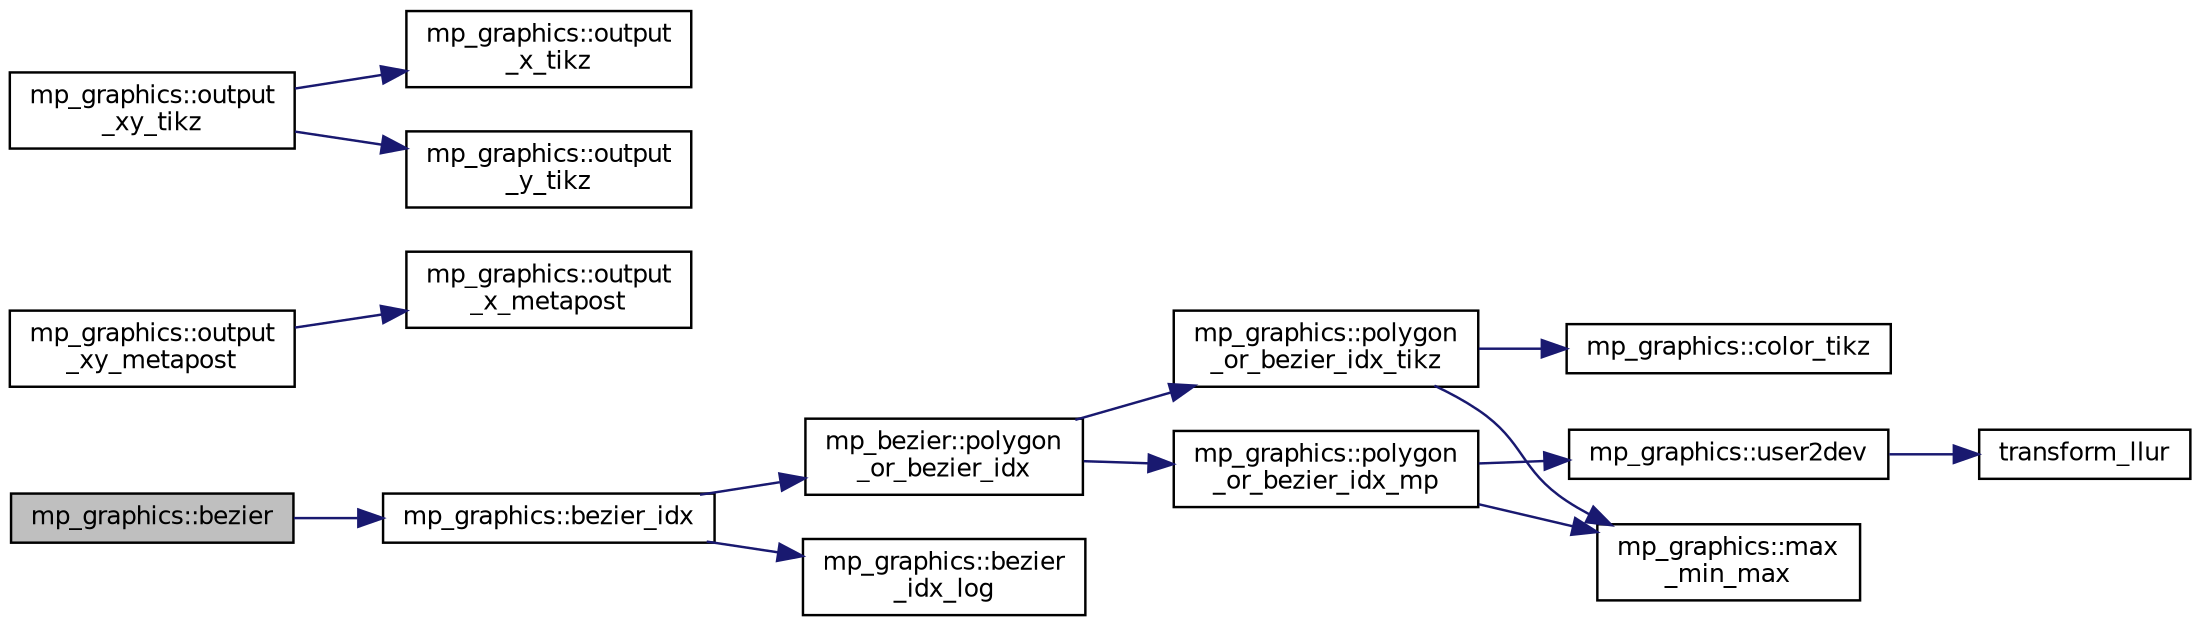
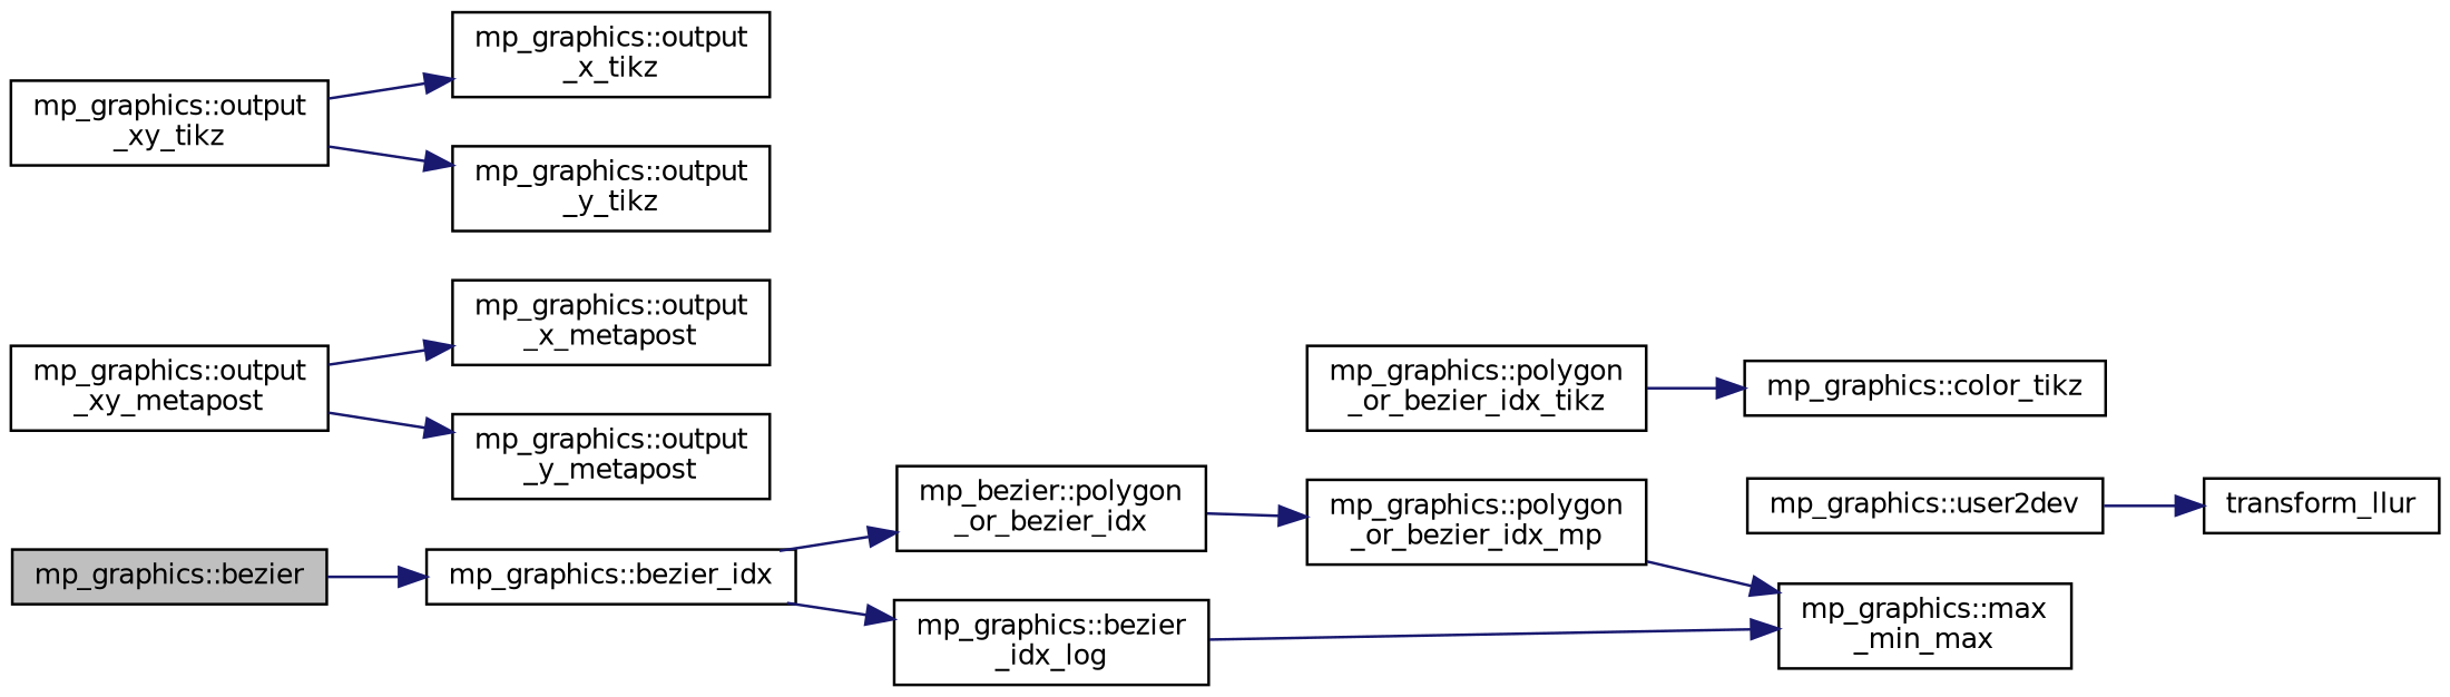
  digraph {
    rankdir=LR
    node [color=black fillcolor=white fontname=Helvetica fontsize=10 shape=record style=filled]
    edge [color=midnightblue fontname=Helvetica fontsize=10 labelfontname=Helvetica labelfontsize=10 style=solid]
    n1 [fillcolor=grey75 fontcolor=black height=0.2 label="mp_graphics::bezier" width=0.4]
    n2 [height=0.2 label="mp_graphics::bezier_idx" width=0.4]
    n3 [height=0.2 label="mp_graphics::bezier\l_idx_log" width=0.4]
    n4 [height=0.2 label="mp_bezier::polygon\l_or_bezier_idx" width=0.4]
    n5 [height=0.2 label="mp_graphics::polygon\l_or_bezier_idx_mp" width=0.4]
    n6 [height=0.2 label="mp_graphics::polygon\l_or_bezier_idx_tikz" width=0.4]
    n7 [height=0.2 label="mp_graphics::max\l_min_max" width=0.4]
    n8 [height=0.2 label="mp_graphics::user2dev" width=0.4]
    n9 [height=0.2 label="mp_graphics::color_tikz" width=0.4]
    n10 [height=0.2 label=transform_llur width=0.4]
    n11 [height=0.2 label="mp_graphics::output\l_xy_metapost" width=0.4]
    n12 [height=0.2 label="mp_graphics::output\l_x_metapost" width=0.4]
+   n13 [height=0.2 label="mp_graphics::output\l_y_metapost" width=0.4]
    n14 [height=0.2 label="mp_graphics::output\l_xy_tikz" width=0.4]
    n15 [height=0.2 label="mp_graphics::output\l_x_tikz" width=0.4]
    n16 [height=0.2 label="mp_graphics::output\l_y_tikz" width=0.4]
    n1 -> n2
    n2 -> n3
    n2 -> n4
    n4 -> n5
-   n4 -> n6
    n5 -> n7
-   n5 -> n8
-   n6 -> n7
+   n3 -> n7
    n6 -> n9
    n8 -> n10
    n11 -> n12
+   n11 -> n13
    n14 -> n15
    n14 -> n16
  }
